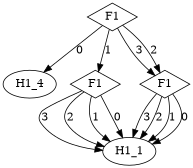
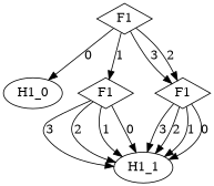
  digraph {
    node [shape=diamond]
    n1 [label=H1_1 shape=""]
-   n2 [label=H1_4 shape=""]
+   n2 [label=H1_0 shape=""]
    n3 [label=F1]
    n4 [label=F1]
    n5 [label=F1]
    n3 -> n1 [label=3]
    n3 -> n1 [label=2]
    n3 -> n1 [label=1]
    n3 -> n1 [label=0]
    n4 -> n1 [label=3]
    n4 -> n1 [label=2]
    n4 -> n1 [label=1]
    n4 -> n1 [label=0]
    n5 -> n2 [label=0]
    n5 -> n3 [label=1]
    n5 -> n4 [label=3]
    n5 -> n4 [label=2]
  }
